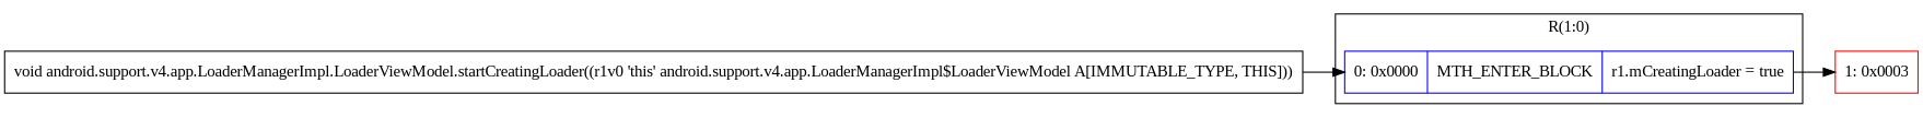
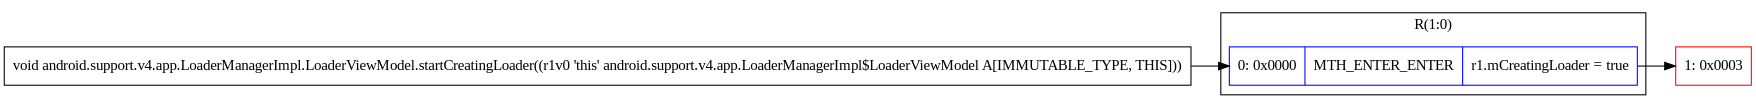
  digraph {
    rankdir=LR
    fontname="Liberation Serif"
    node [shape=record fontname="Liberation Serif"]
    edge [fontname="Liberation Serif"]
-   n1 [color=blue label="{0\:\ 0x0000|MTH_ENTER_BLOCK\l|r1.mCreatingLoader = true\l}"]
+   n1 [color=blue label="{0\:\ 0x0000|MTH_ENTER_ENTER\l|r1.mCreatingLoader = true\l}"]
    n2 [color=red label="{1\:\ 0x0003}"]
    n3 [label="{void android.support.v4.app.LoaderManagerImpl.LoaderViewModel.startCreatingLoader((r1v0 'this' android.support.v4.app.LoaderManagerImpl$LoaderViewModel A[IMMUTABLE_TYPE, THIS])) }"]
    subgraph cluster_1 {
      label="R(1:0)"
      n1
    }
    n1 -> n2
    n3 -> n1
  }
